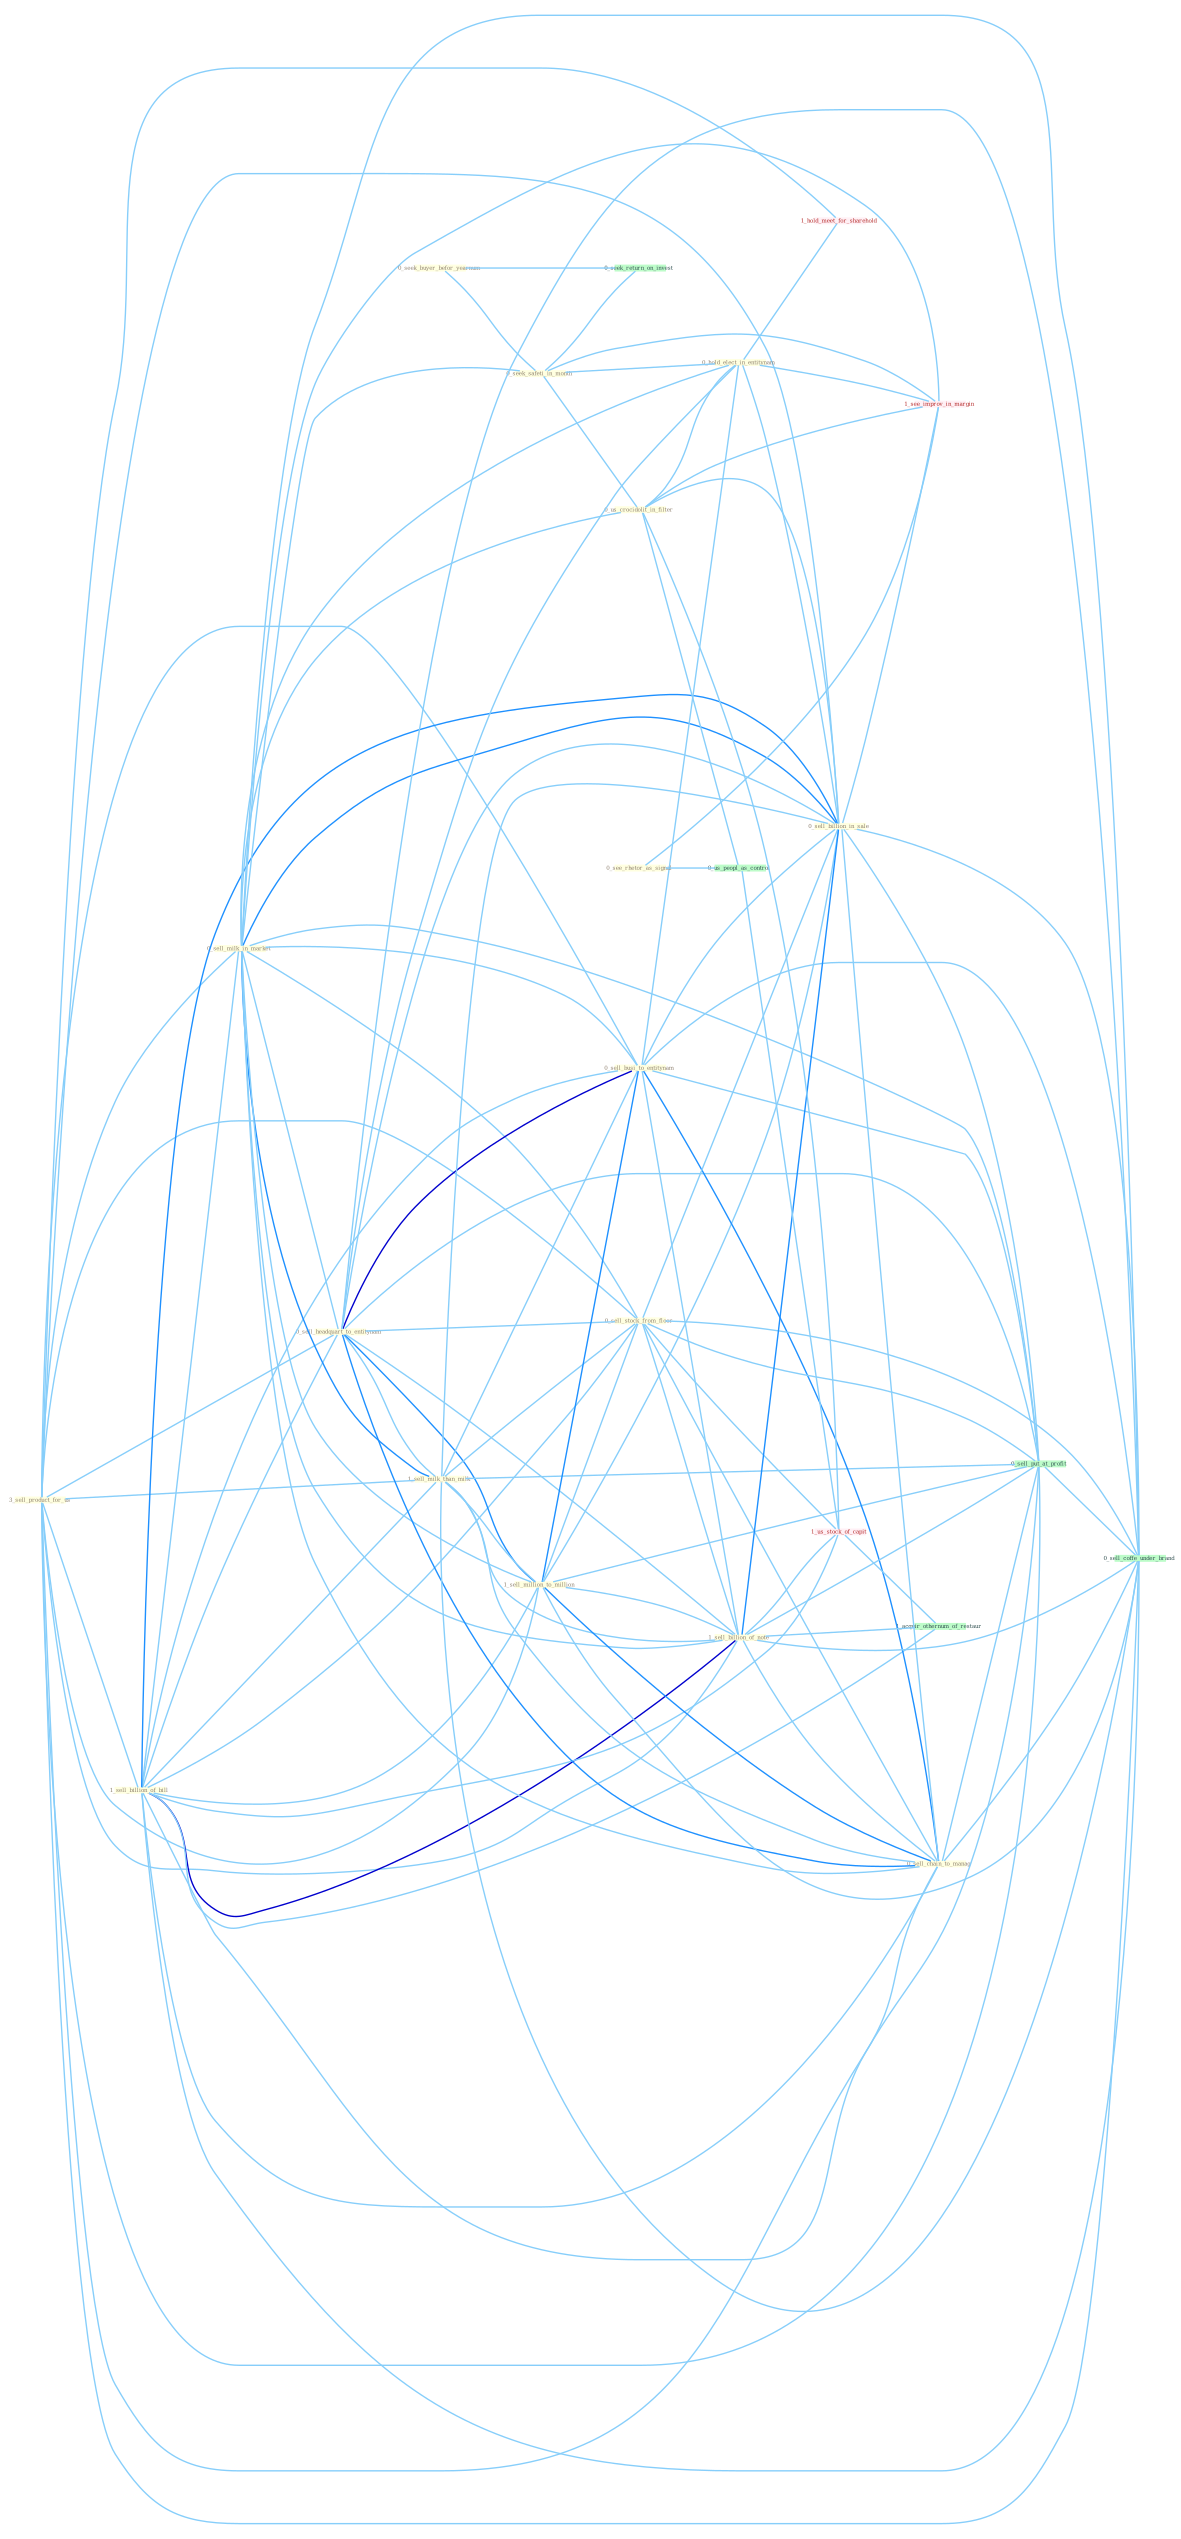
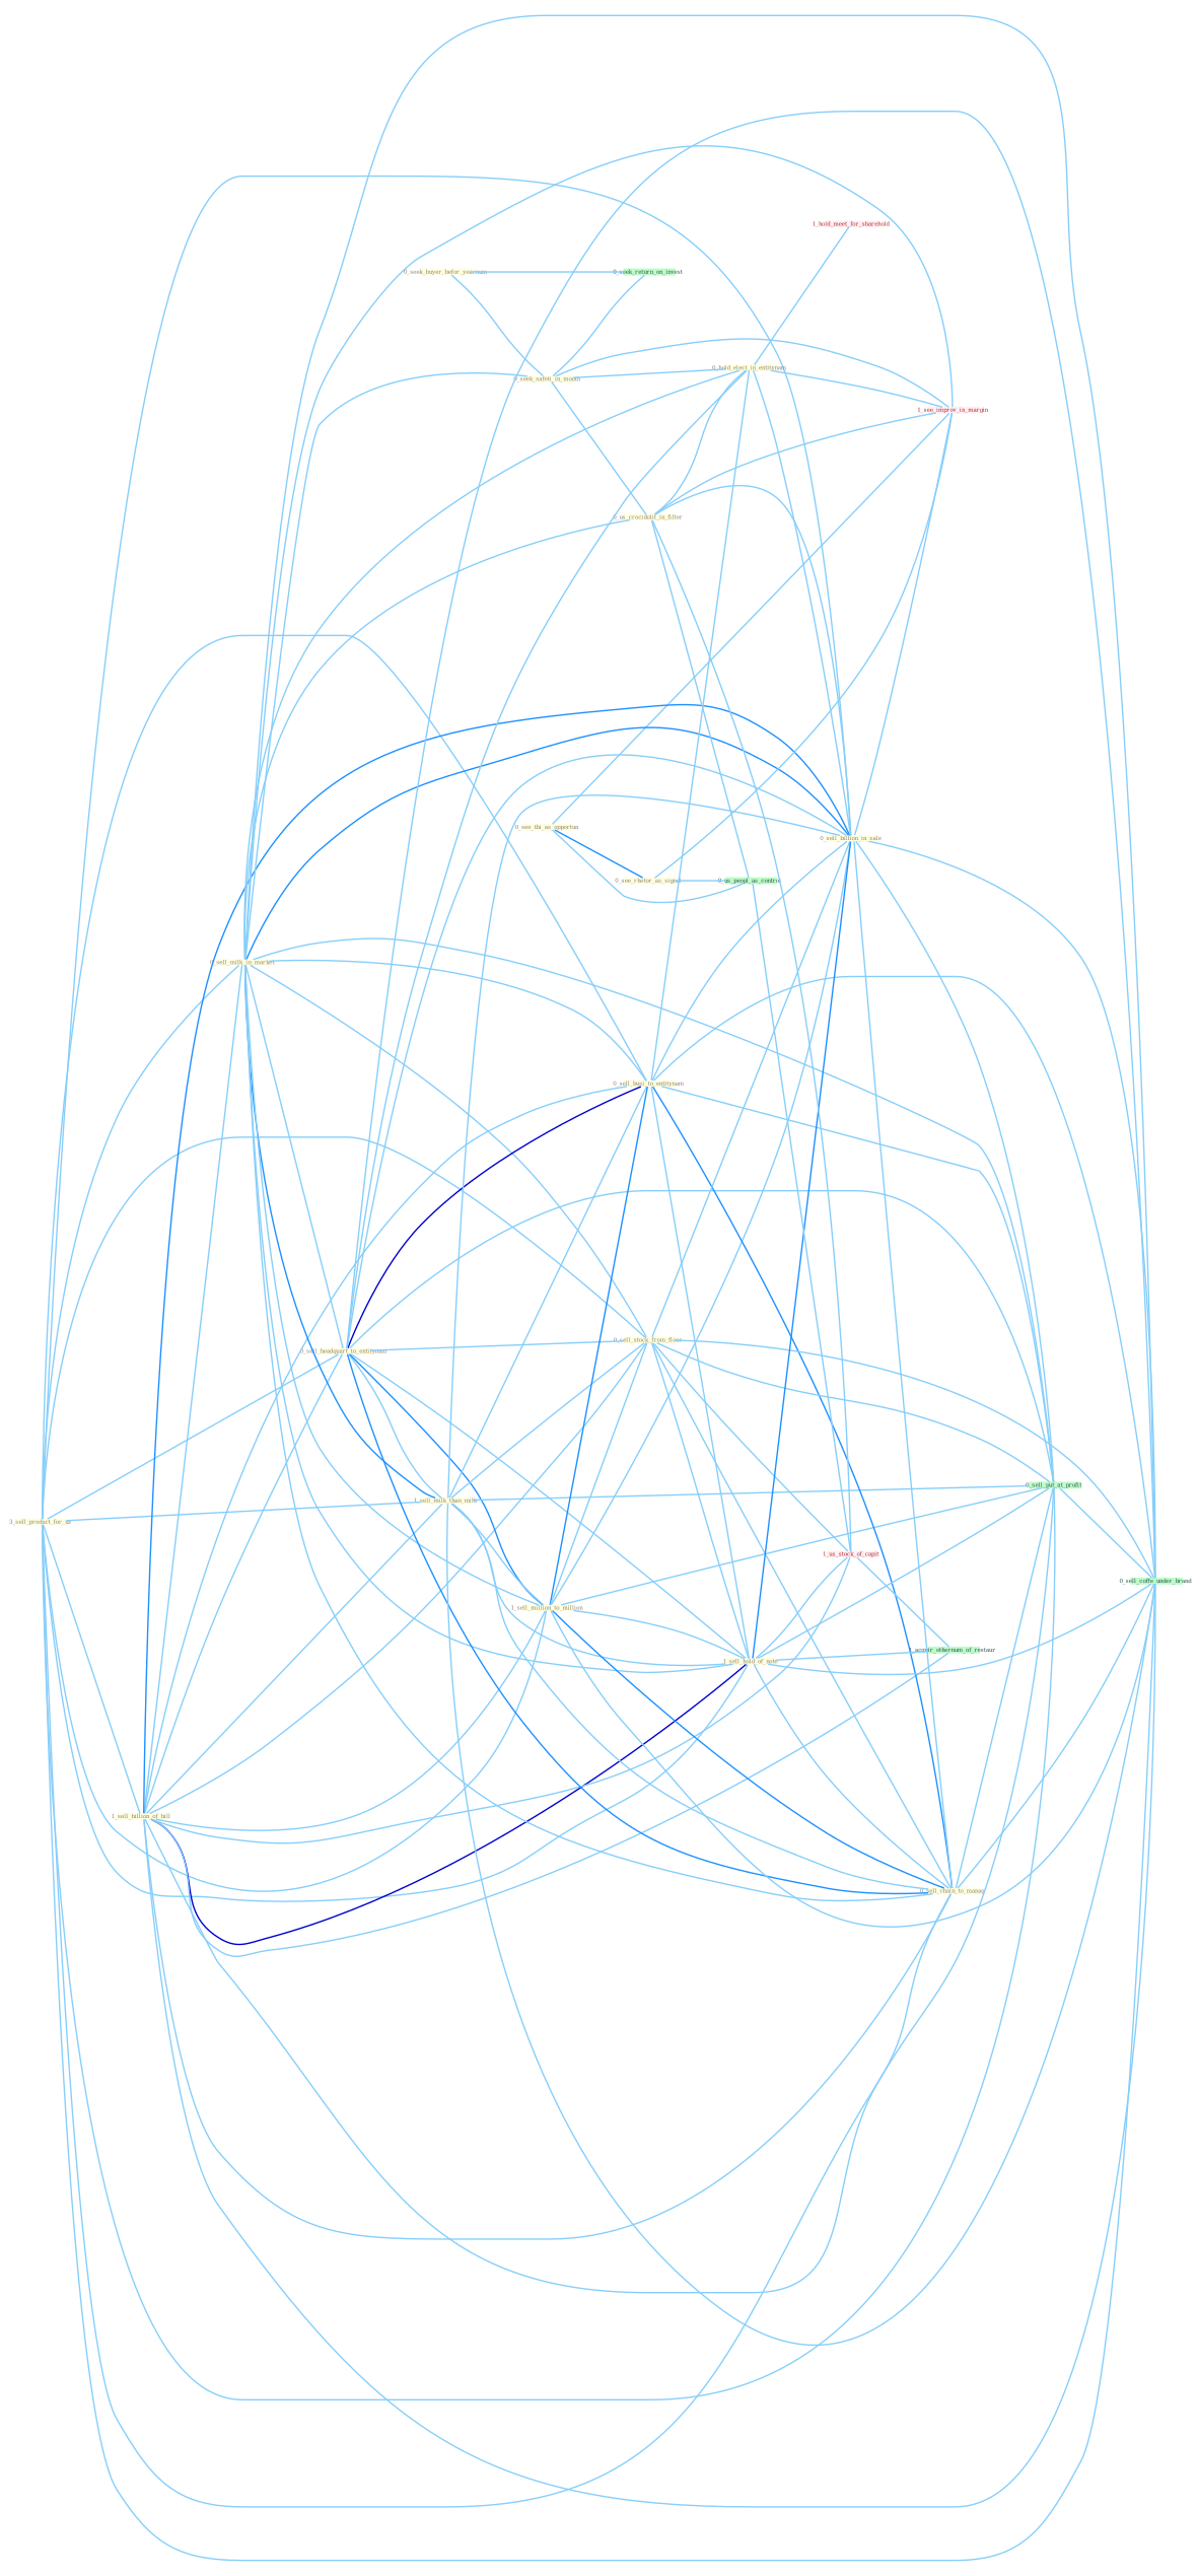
  graph {
    rankdir=LR
    node [color="#ffffe0" fixedsize=true fontcolor="#8b7d6b" fontsize=4 shape=polygon style=filled]
    edge [color="#87cefa" w=1]
+   "0_see_thi_as_opportun " [height=.06 width=.5]
    n2 [height=.06 label="3_sell_product_for_us" width=.5]
    "1_sell_billion_of_bill " [height=.06 width=.5]
    "0_sell_milk_in_market " [height=.06 width=.5]
    "0_sell_headquart_to_entitynam " [height=.06 width=.5]
    "1_sell_milk_than_milk " [height=.06 width=.5]
    "1_sell_million_to_million " [height=.06 width=.5]
    "0_sell_busi_to_entitynam " [height=.06 width=.5]
    "0_sell_stock_from_floor " [height=.06 width=.5]
    "0_seek_buyer_befor_yearnum " [height=.06 width=.5]
    "0_see_rhetor_as_signal " [height=.06 width=.5]
-   "1_sell_billion_of_note " [height=.06 width=.5]
+   "1_sell_billion_of_note " [height=.06 width=.5 label="1_sell_hold_of_note"]
    "0_seek_safeti_in_month " [height=.06 width=.5]
    "0_us_crocidolit_in_filter " [height=.06 width=.5]
    "0_hold_elect_in_entitynam " [height=.06 width=.5]
    "0_sell_billion_in_sale " [height=.06 width=.5]
    "0_sell_chain_to_manag " [height=.06 width=.5]
    "1_us_stock_of_capit " [color="#fff0f5" fontcolor="#b22222" height=.06 width=.5]
    "1_see_improv_in_margin " [color="#fff0f5" fontcolor="#b22222" height=.06 width=.5]
    "1_hold_meet_for_sharehold " [color="#fff0f5" fontcolor="#b22222" height=.06 width=.5]
    "0_us_peopl_as_control " [color="#BDFCC9" fontcolor="#2f4f4f" height=.06 width=.5]
    "0_sell_put_at_profit " [color="#BDFCC9" fontcolor="#2f4f4f" height=.06 width=.5]
    "0_sell_coffe_under_brand " [color="#BDFCC9" fontcolor="#2f4f4f" height=.06 width=.5]
    "1_acquir_othernum_of_restaur " [color="#BDFCC9" fontcolor="#2f4f4f" height=.06 width=.5]
    "0_seek_return_on_invest " [color="#BDFCC9" fontcolor="#2f4f4f" height=.06 width=.5]
    subgraph sub_1 {
+     "0_see_thi_as_opportun "
      n2
      "1_sell_billion_of_bill "
      "0_sell_milk_in_market "
      "0_sell_headquart_to_entitynam "
      "1_sell_milk_than_milk "
      "1_sell_million_to_million "
      "0_sell_busi_to_entitynam "
      "0_sell_stock_from_floor "
      "0_seek_buyer_befor_yearnum "
      "0_see_rhetor_as_signal "
      "1_sell_billion_of_note "
      "0_seek_safeti_in_month "
      "0_us_crocidolit_in_filter "
      "0_hold_elect_in_entitynam "
      "0_sell_billion_in_sale "
      "0_sell_chain_to_manag "
    }
    subgraph sub_2 {
      "1_us_stock_of_capit "
      "1_see_improv_in_margin "
      "1_hold_meet_for_sharehold "
    }
+   "0_see_thi_as_opportun " -- "0_see_rhetor_as_signal " [color="#1e90ff" w=2]
+   "0_see_thi_as_opportun " -- "1_see_improv_in_margin "
+   "0_see_thi_as_opportun " -- "0_us_peopl_as_control "
    n2 -- "1_sell_billion_of_bill "
    n2 -- "0_sell_milk_in_market "
    n2 -- "0_sell_headquart_to_entitynam "
    n2 -- "1_sell_milk_than_milk "
    n2 -- "1_sell_million_to_million "
    n2 -- "0_sell_busi_to_entitynam "
    n2 -- "0_sell_stock_from_floor "
    n2 -- "1_sell_billion_of_note "
    n2 -- "0_sell_billion_in_sale "
    n2 -- "0_sell_chain_to_manag "
-   n2 -- "1_hold_meet_for_sharehold "
    n2 -- "0_sell_put_at_profit "
    n2 -- "0_sell_coffe_under_brand "
    "1_sell_billion_of_bill " -- "0_sell_milk_in_market "
    "1_sell_billion_of_bill " -- "0_sell_headquart_to_entitynam "
    "1_sell_billion_of_bill " -- "1_sell_milk_than_milk "
    "1_sell_billion_of_bill " -- "1_sell_million_to_million "
    "1_sell_billion_of_bill " -- "0_sell_busi_to_entitynam "
    "1_sell_billion_of_bill " -- "0_sell_stock_from_floor "
    "1_sell_billion_of_bill " -- "1_sell_billion_of_note " [color="#0000cd" w=3]
    "1_sell_billion_of_bill " -- "0_sell_billion_in_sale " [color="#1e90ff" w=2]
    "1_sell_billion_of_bill " -- "0_sell_chain_to_manag "
    "1_sell_billion_of_bill " -- "1_us_stock_of_capit "
    "1_sell_billion_of_bill " -- "0_sell_put_at_profit "
    "1_sell_billion_of_bill " -- "0_sell_coffe_under_brand "
    "1_sell_billion_of_bill " -- "1_acquir_othernum_of_restaur "
    "0_sell_milk_in_market " -- "0_sell_headquart_to_entitynam "
    "0_sell_milk_in_market " -- "1_sell_milk_than_milk " [color="#1e90ff" w=2]
    "0_sell_milk_in_market " -- "1_sell_million_to_million "
    "0_sell_milk_in_market " -- "0_sell_busi_to_entitynam "
    "0_sell_milk_in_market " -- "0_sell_stock_from_floor "
    "0_sell_milk_in_market " -- "1_sell_billion_of_note "
    "0_sell_milk_in_market " -- "0_seek_safeti_in_month "
    "0_sell_milk_in_market " -- "0_us_crocidolit_in_filter "
    "0_sell_milk_in_market " -- "0_hold_elect_in_entitynam "
    "0_sell_milk_in_market " -- "0_sell_billion_in_sale " [color="#1e90ff" w=2]
    "0_sell_milk_in_market " -- "0_sell_chain_to_manag "
    "0_sell_milk_in_market " -- "1_see_improv_in_margin "
    "0_sell_milk_in_market " -- "0_sell_put_at_profit "
    "0_sell_milk_in_market " -- "0_sell_coffe_under_brand "
    "0_sell_headquart_to_entitynam " -- "1_sell_milk_than_milk "
    "0_sell_headquart_to_entitynam " -- "1_sell_million_to_million " [color="#1e90ff" w=2]
    "0_sell_headquart_to_entitynam " -- "0_sell_busi_to_entitynam " [color="#0000cd" w=3]
    "0_sell_headquart_to_entitynam " -- "0_sell_stock_from_floor "
    "0_sell_headquart_to_entitynam " -- "1_sell_billion_of_note "
    "0_sell_headquart_to_entitynam " -- "0_hold_elect_in_entitynam "
    "0_sell_headquart_to_entitynam " -- "0_sell_billion_in_sale "
    "0_sell_headquart_to_entitynam " -- "0_sell_chain_to_manag " [color="#1e90ff" w=2]
    "0_sell_headquart_to_entitynam " -- "0_sell_put_at_profit "
    "0_sell_headquart_to_entitynam " -- "0_sell_coffe_under_brand "
    "1_sell_milk_than_milk " -- "1_sell_million_to_million "
    "1_sell_milk_than_milk " -- "0_sell_busi_to_entitynam "
    "1_sell_milk_than_milk " -- "0_sell_stock_from_floor "
    "1_sell_milk_than_milk " -- "1_sell_billion_of_note "
    "1_sell_milk_than_milk " -- "0_sell_billion_in_sale "
    "1_sell_milk_than_milk " -- "0_sell_chain_to_manag "
    "1_sell_milk_than_milk " -- "0_sell_put_at_profit "
    "1_sell_milk_than_milk " -- "0_sell_coffe_under_brand "
    "1_sell_million_to_million " -- "0_sell_busi_to_entitynam " [color="#1e90ff" w=2]
    "1_sell_million_to_million " -- "0_sell_stock_from_floor "
    "1_sell_million_to_million " -- "1_sell_billion_of_note "
    "1_sell_million_to_million " -- "0_sell_billion_in_sale "
    "1_sell_million_to_million " -- "0_sell_chain_to_manag " [color="#1e90ff" w=2]
    "1_sell_million_to_million " -- "0_sell_put_at_profit "
    "1_sell_million_to_million " -- "0_sell_coffe_under_brand "
    "0_sell_busi_to_entitynam " -- "1_sell_billion_of_note "
    "0_sell_busi_to_entitynam " -- "0_hold_elect_in_entitynam "
    "0_sell_busi_to_entitynam " -- "0_sell_billion_in_sale "
    "0_sell_busi_to_entitynam " -- "0_sell_chain_to_manag " [color="#1e90ff" w=2]
    "0_sell_busi_to_entitynam " -- "0_sell_put_at_profit "
    "0_sell_busi_to_entitynam " -- "0_sell_coffe_under_brand "
    "0_sell_stock_from_floor " -- "1_sell_billion_of_note "
    "0_sell_stock_from_floor " -- "0_sell_billion_in_sale "
    "0_sell_stock_from_floor " -- "0_sell_chain_to_manag "
    "0_sell_stock_from_floor " -- "1_us_stock_of_capit "
    "0_sell_stock_from_floor " -- "0_sell_put_at_profit "
    "0_sell_stock_from_floor " -- "0_sell_coffe_under_brand "
    "0_seek_buyer_befor_yearnum " -- "0_seek_safeti_in_month "
    "0_seek_buyer_befor_yearnum " -- "0_seek_return_on_invest "
    "0_see_rhetor_as_signal " -- "1_see_improv_in_margin "
    "0_see_rhetor_as_signal " -- "0_us_peopl_as_control "
    "1_sell_billion_of_note " -- "0_sell_billion_in_sale " [color="#1e90ff" w=2]
    "1_sell_billion_of_note " -- "0_sell_chain_to_manag "
    "1_sell_billion_of_note " -- "1_us_stock_of_capit "
    "1_sell_billion_of_note " -- "0_sell_put_at_profit "
    "1_sell_billion_of_note " -- "0_sell_coffe_under_brand "
    "1_sell_billion_of_note " -- "1_acquir_othernum_of_restaur "
    "0_seek_safeti_in_month " -- "0_us_crocidolit_in_filter "
    "0_seek_safeti_in_month " -- "0_hold_elect_in_entitynam "
    "0_seek_safeti_in_month " -- "1_see_improv_in_margin "
    "0_seek_safeti_in_month " -- "0_seek_return_on_invest "
    "0_us_crocidolit_in_filter " -- "0_hold_elect_in_entitynam "
    "0_us_crocidolit_in_filter " -- "0_sell_billion_in_sale "
    "0_us_crocidolit_in_filter " -- "1_us_stock_of_capit "
    "0_us_crocidolit_in_filter " -- "1_see_improv_in_margin "
    "0_us_crocidolit_in_filter " -- "0_us_peopl_as_control "
    "0_hold_elect_in_entitynam " -- "0_sell_billion_in_sale "
    "0_hold_elect_in_entitynam " -- "1_see_improv_in_margin "
    "0_hold_elect_in_entitynam " -- "1_hold_meet_for_sharehold "
    "0_sell_billion_in_sale " -- "0_sell_chain_to_manag "
    "0_sell_billion_in_sale " -- "1_see_improv_in_margin "
    "0_sell_billion_in_sale " -- "0_sell_put_at_profit "
    "0_sell_billion_in_sale " -- "0_sell_coffe_under_brand "
    "0_sell_chain_to_manag " -- "0_sell_put_at_profit "
    "0_sell_chain_to_manag " -- "0_sell_coffe_under_brand "
    "1_us_stock_of_capit " -- "1_acquir_othernum_of_restaur "
    "0_us_peopl_as_control " -- "1_us_stock_of_capit "
    "0_sell_put_at_profit " -- "0_sell_coffe_under_brand "
  }
